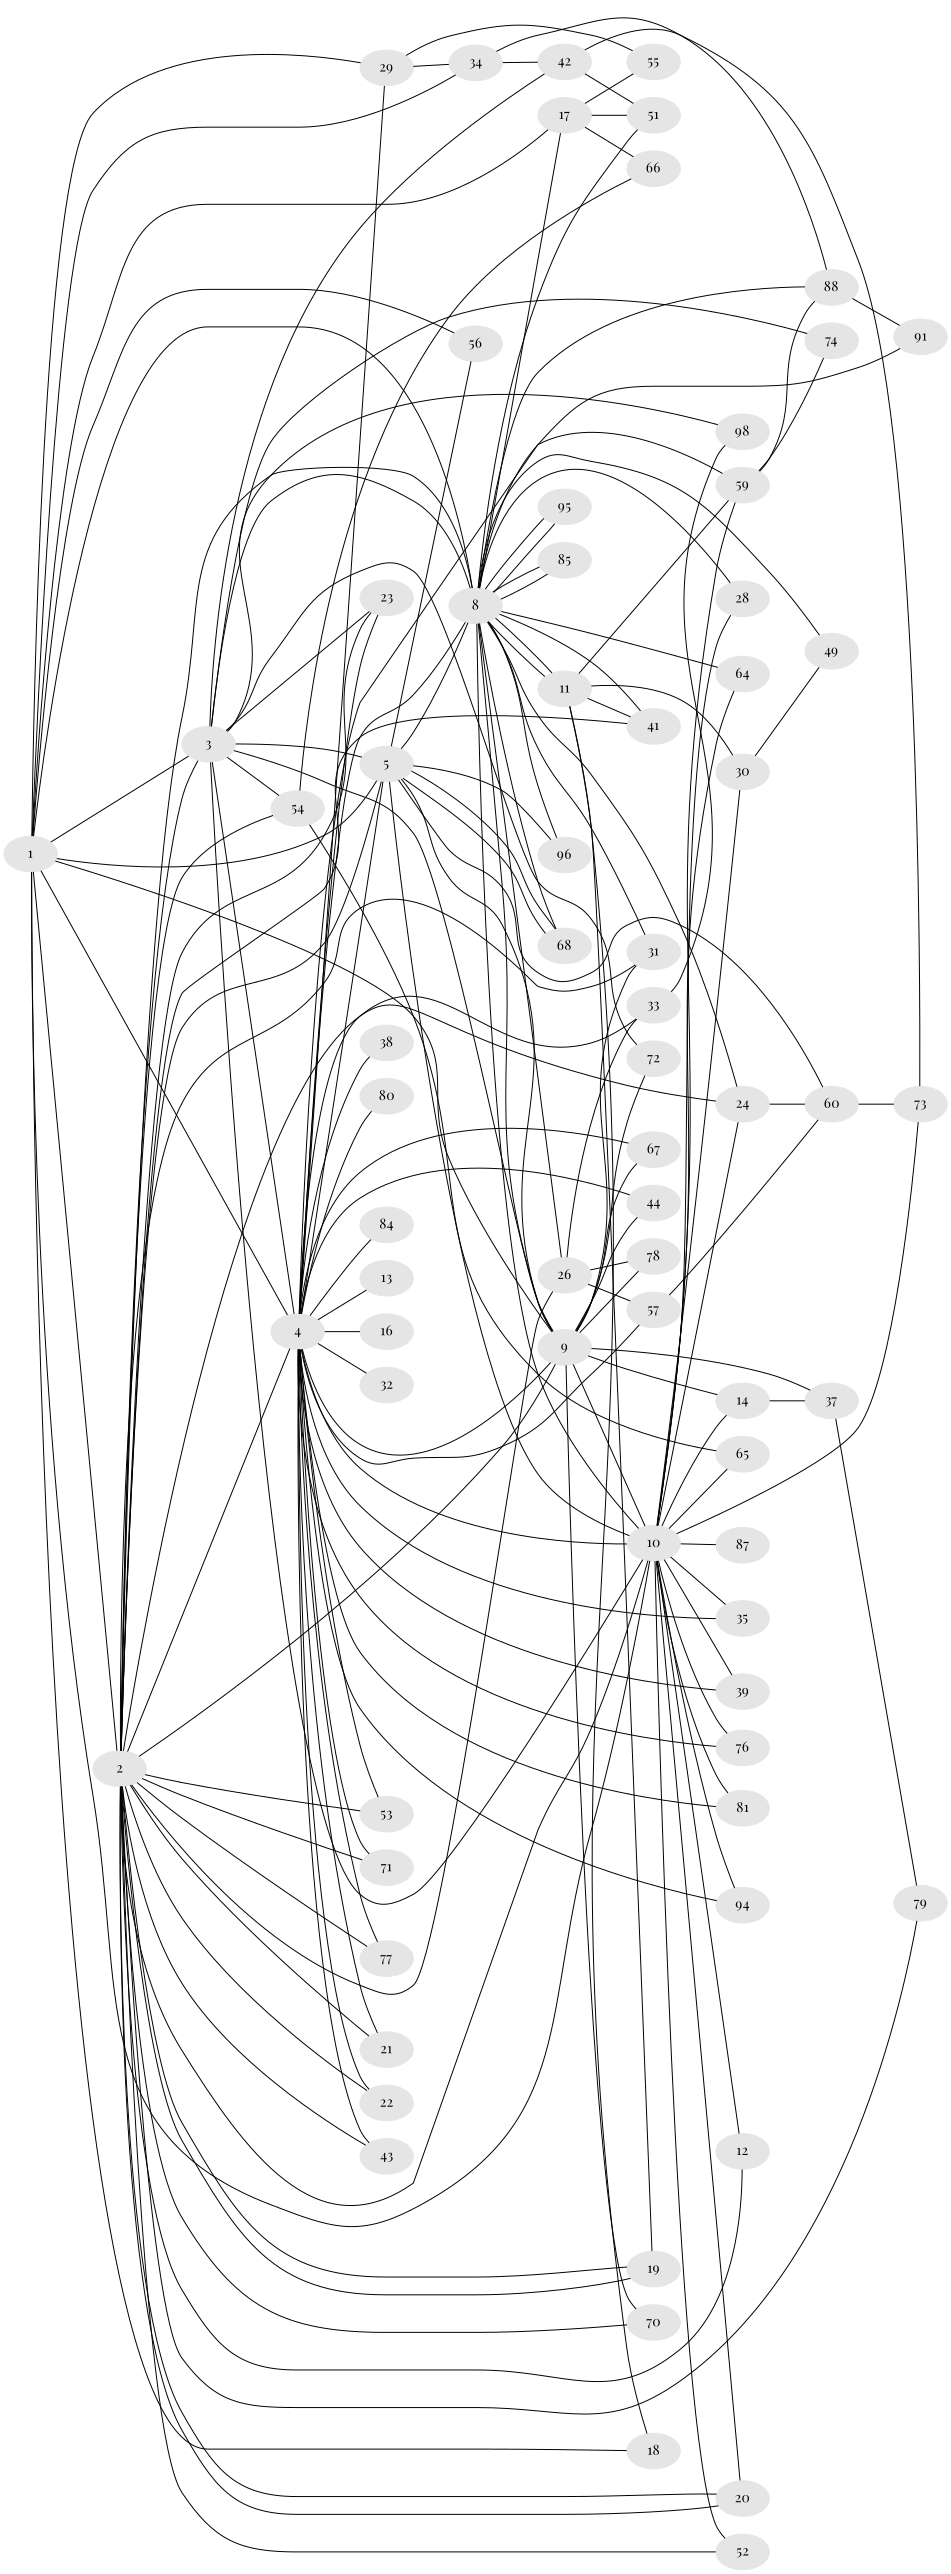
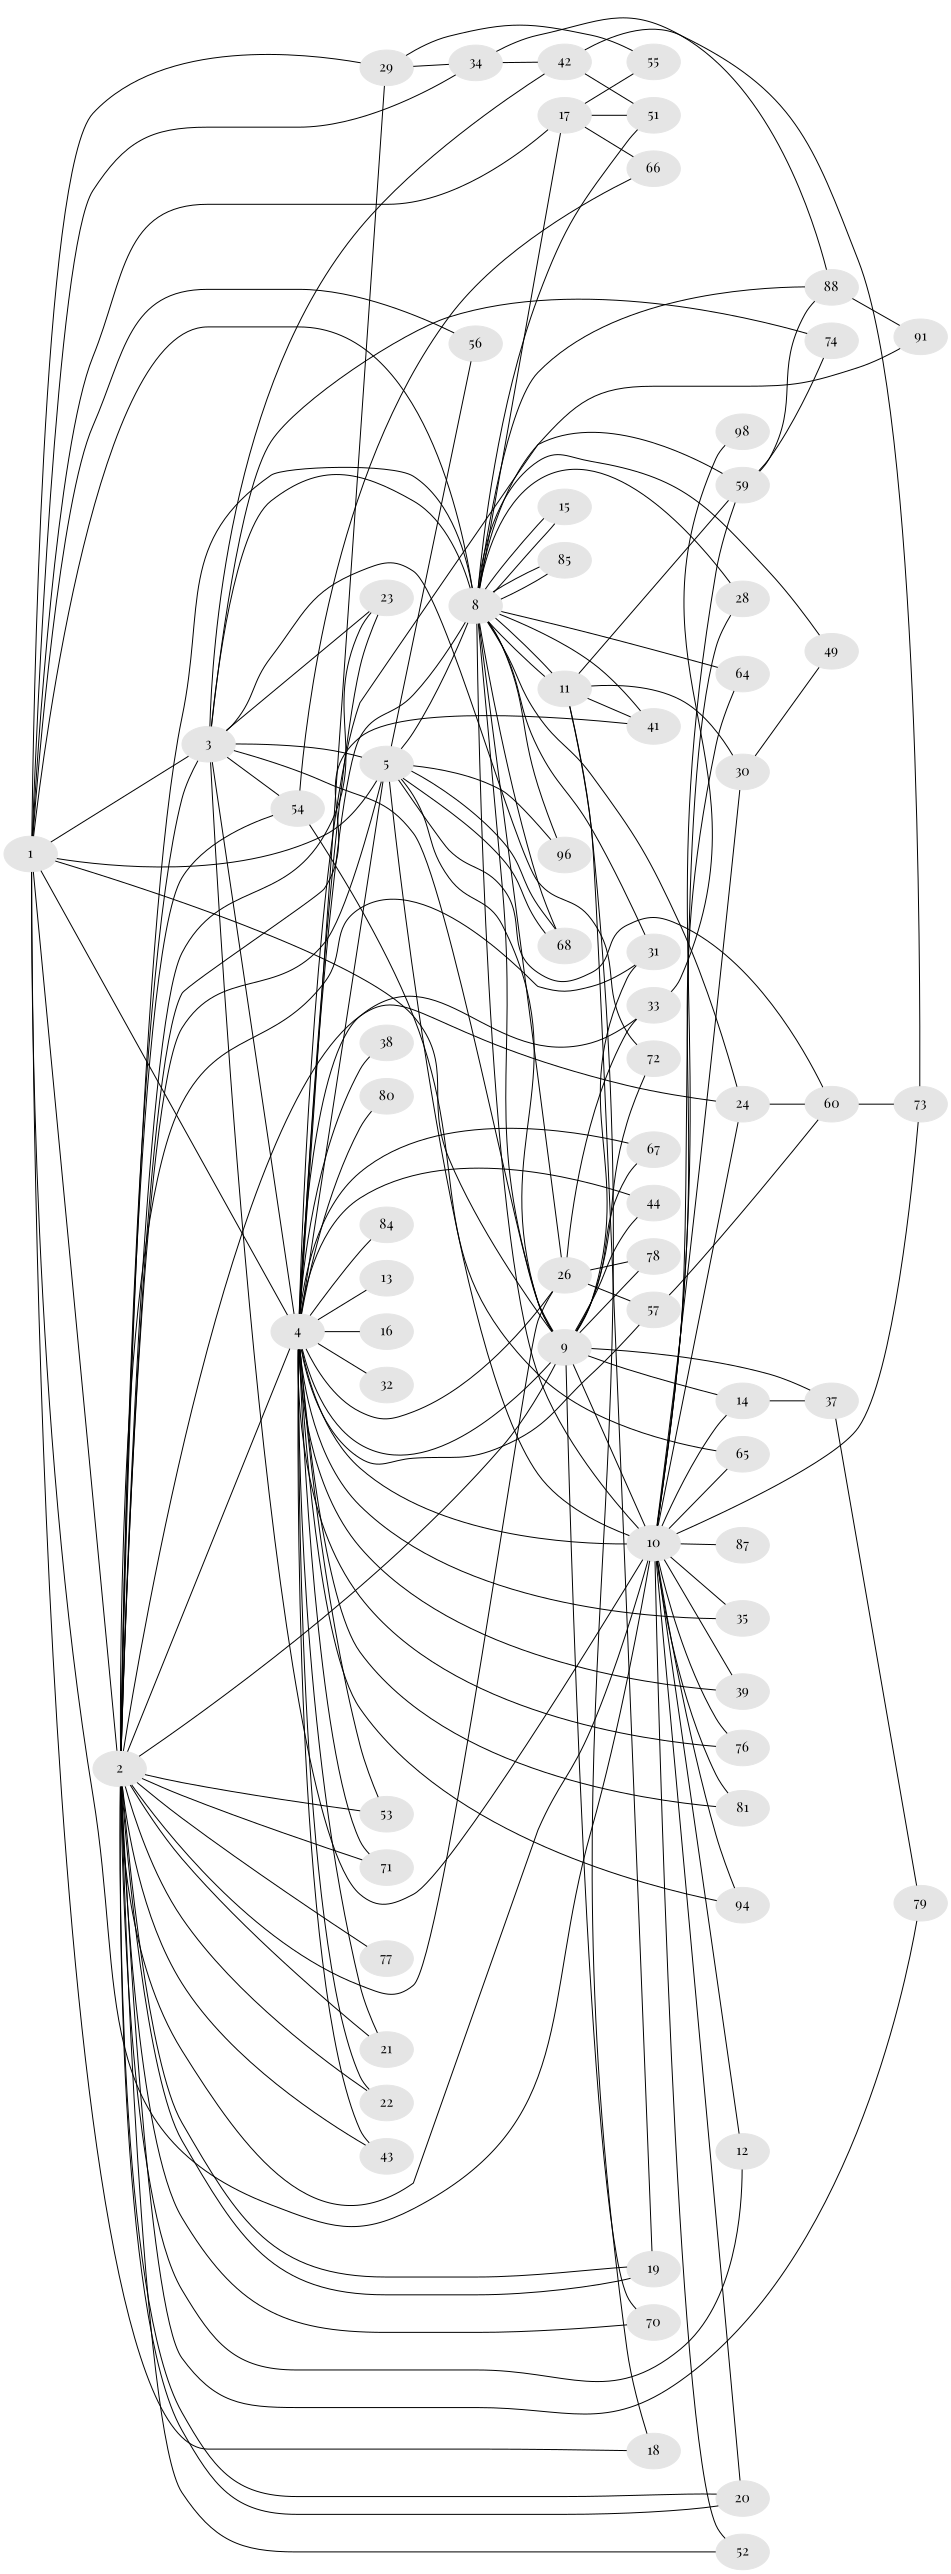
  graph {
    fontname="Playfair Display"
    rankdir=LR
    node [color=gray90 fontname="Playfair Display" style=filled]
    edge [fontname="Playfair Display"]
    1 [super="+83"]
    2 [super="+7"]
    3 [super="+89"]
    4 [super="+6"]
    5 [super="+75"]
    8 [super="+93"]
    9 [super="+25"]
    10 [super="+27"]
    17 [super="+86"]
    18
    29
    34 [super="+90"]
    56
    12
    19
    20 [super="+36"]
    21
    22
    23 [super="+45"]
    24 [super="+40"]
    26
    31 [super="+69"]
    41 [super="+46"]
    43 [super="+48"]
    52
    53
    54
    70
    71
    77
    79
    42 [super="+82"]
    72
    74
    98
    13
    16
    32
    33 [super="+47"]
    35
    38 [super="+58"]
    39
    44 [super="+63"]
    57
    59 [super="+61"]
    67
    76
    80
    81
    84
    94
    60 [super="+92"]
    68 [super="+97"]
    96
    11 [super="+50"]
-   15 [label=95]
+   15
    28
    49
    51
    64
    85
    88
    91
    14 [super="+95"]
    37
    78
    30 [super="+62"]
    65
    73
    87
    55
    66
    1 -- 2 [weight=2]
    1 -- 3
    1 -- 4 [weight=2]
    1 -- 5
    1 -- 8 [weight=2]
    1 -- 9
    1 -- 10
    1 -- 17
    1 -- 18
    1 -- 29
    1 -- 34
    1 -- 56
    2 -- 3 [weight=2]
    2 -- 4 [weight=4]
    2 -- 5 [weight=2]
    2 -- 8 [weight=2]
    2 -- 9 [weight=2]
    2 -- 10 [weight=2]
    2 -- 12
    2 -- 19
    2 -- 19
    2 -- 20
    2 -- 20
    2 -- 21
    2 -- 22
    2 -- 23
    2 -- 24
    2 -- 26
    2 -- 31
    2 -- 41
    2 -- 43
    2 -- 52
    2 -- 53
    2 -- 54
    2 -- 70
    2 -- 71
    2 -- 77
    2 -- 79
    3 -- 4 [weight=2]
    3 -- 5 [weight=2]
    3 -- 8
    3 -- 9
    3 -- 10
    3 -- 23
    3 -- 54
    3 -- 42
    3 -- 72
    3 -- 74
-   3 -- 98
    4 -- 5 [weight=2]
    4 -- 8 [weight=3]
    4 -- 9 [weight=3]
    4 -- 10 [weight=2]
    4 -- 29
    4 -- 21
    4 -- 22
    4 -- 23
    4 -- 43
    4 -- 53
    4 -- 71
-   4 -- 77
+   4 -- 26
    4 -- 13
    4 -- 16
    4 -- 32
    4 -- 33
    4 -- 35
    4 -- 38 [weight=3]
    4 -- 39
    4 -- 44 [weight=2]
    4 -- 57
    4 -- 59
    4 -- 67
    4 -- 76
    4 -- 80
    4 -- 81
    4 -- 84 [weight=2]
    4 -- 94
    5 -- 8 [weight=2]
    5 -- 9
    5 -- 10
    5 -- 56
    5 -- 60
    5 -- 68
    5 -- 68
    5 -- 96
    8 -- 9
    8 -- 10
    8 -- 17
    8 -- 24
    8 -- 26
    8 -- 31
    8 -- 41
    8 -- 68
    8 -- 96
    8 -- 11
    8 -- 11
    8 -- 15
    8 -- 15
    8 -- 28
    8 -- 49
    8 -- 51
    8 -- 64
    8 -- 85
    8 -- 85
    8 -- 88
    8 -- 91
    9 -- 10 [weight=2]
    9 -- 31
    9 -- 70
    9 -- 72
    9 -- 44
    9 -- 67
    9 -- 14 [weight=2]
    9 -- 37
    9 -- 78
    10 -- 12
    10 -- 20
    10 -- 24
    10 -- 52
    10 -- 35
    10 -- 39
    10 -- 59
    10 -- 76
    10 -- 81
    10 -- 94
    10 -- 28
    10 -- 64
    10 -- 14
    10 -- 30 [weight=2]
    10 -- 65
    10 -- 73
    10 -- 87 [weight=2]
    17 -- 51
    17 -- 55
    17 -- 66
    29 -- 34
    29 -- 55
    34 -- 42
    34 -- 88
    24 -- 60
    26 -- 33
    26 -- 57
    26 -- 78
    54 -- 65
    54 -- 66
    42 -- 51
    42 -- 73
    33 -- 98
    57 -- 60
    59 -- 74
    59 -- 88
    60 -- 73
    11 -- 18
    11 -- 19
    11 -- 41
    11 -- 59
    11 -- 30
    88 -- 91
    14 -- 37
    37 -- 79
    30 -- 49
  }
